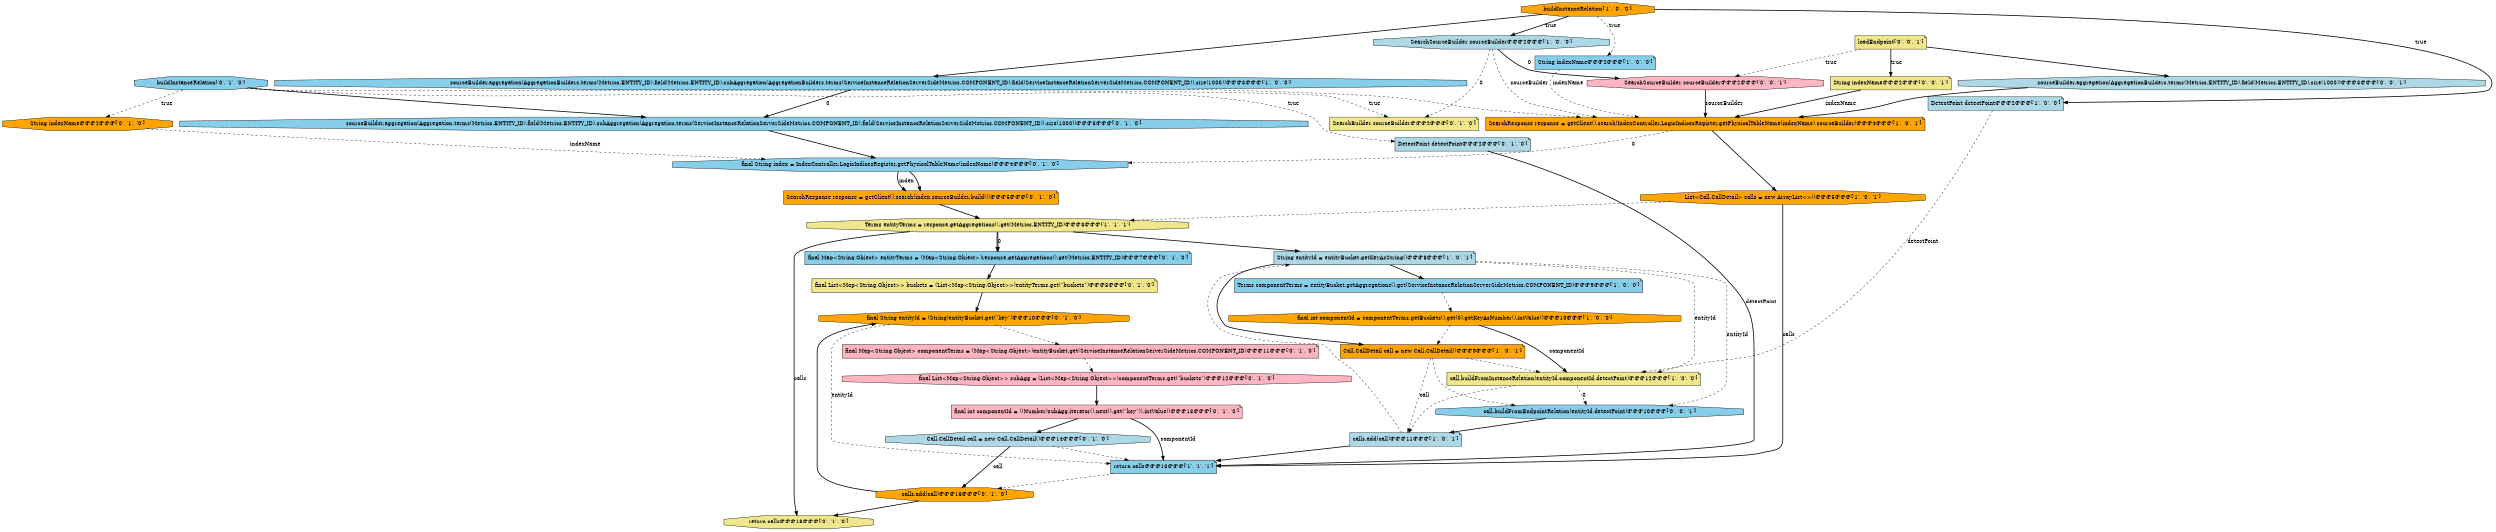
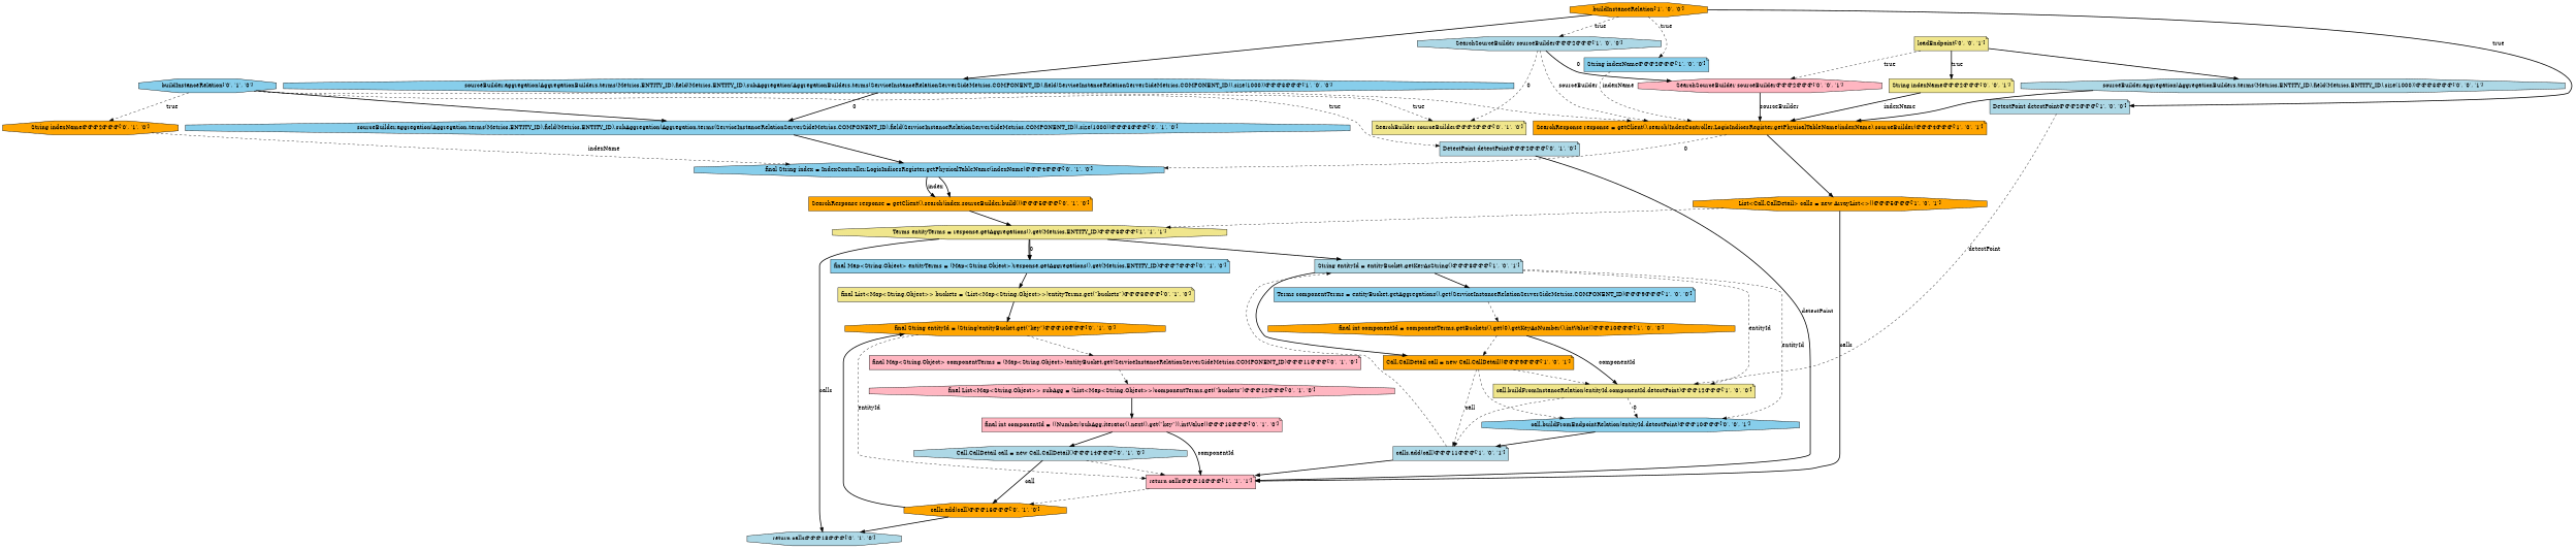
  digraph {
    node [fillcolor=orange shape=note style=filled]
    edge [style=bold]
    n1 [fillcolor=khaki label="SearchBuilder sourceBuilder@@@2@@@['0', '1', '0']"]
-   n2 [fillcolor=khaki label="return calls@@@18@@@['0', '1', '0']" shape=octagon]
+   n2 [fillcolor=lightblue label="return calls@@@18@@@['0', '1', '0']" shape=octagon]
    n3 [fillcolor=khaki label="final List<Map<String,Object>> buckets = (List<Map<String,Object>>)entityTerms.get(\"buckets\")@@@8@@@['0', '1', '0']"]
    n4 [label="final String entityId = (String)entityBucket.get(\"key\")@@@10@@@['0', '1', '0']" shape=octagon]
-   n5 [fillcolor=skyblue label="return calls@@@13@@@['1', '1', '1']"]
+   n5 [fillcolor=lightpink label="return calls@@@13@@@['1', '1', '1']"]
    n6 [fillcolor=lightpink label="final Map<String,Object> componentTerms = (Map<String,Object>)entityBucket.get(ServiceInstanceRelationServerSideMetrics.COMPONENT_ID)@@@11@@@['0', '1', '0']"]
    n7 [label="List<Call.CallDetail> calls = new ArrayList<>()@@@5@@@['1', '0', '1']" shape=octagon]
    n8 [fillcolor=khaki label="Terms entityTerms = response.getAggregations().get(Metrics.ENTITY_ID)@@@6@@@['1', '1', '1']" shape=octagon]
    n9 [fillcolor=skyblue label="final Map<String,Object> entityTerms = (Map<String,Object>)response.getAggregations().get(Metrics.ENTITY_ID)@@@7@@@['0', '1', '0']"]
    n10 [fillcolor=lightblue label="String entityId = entityBucket.getKeyAsString()@@@8@@@['1', '0', '1']"]
    n11 [label="calls.add(call)@@@16@@@['0', '1', '0']" shape=octagon]
    n12 [fillcolor=skyblue label="call.buildFromEndpointRelation(entityId,detectPoint)@@@10@@@['0', '0', '1']" shape=octagon]
    n13 [fillcolor=khaki label="call.buildFromInstanceRelation(entityId,componentId,detectPoint)@@@12@@@['1', '0', '0']"]
    n14 [fillcolor=skyblue label="Terms componentTerms = entityBucket.getAggregations().get(ServiceInstanceRelationServerSideMetrics.COMPONENT_ID)@@@9@@@['1', '0', '0']"]
    n15 [label="Call.CallDetail call = new Call.CallDetail()@@@9@@@['1', '0', '1']"]
    n16 [fillcolor=lightpink label="final int componentId = ((Number)subAgg.iterator().next().get(\"key\")).intValue()@@@13@@@['0', '1', '0']"]
    n17 [fillcolor=lightblue label="Call.CallDetail call = new Call.CallDetail()@@@14@@@['0', '1', '0']" shape=octagon]
    n18 [label="String indexName@@@2@@@['0', '1', '0']" shape=octagon]
    n19 [fillcolor=skyblue label="final String index = IndexController.LogicIndicesRegister.getPhysicalTableName(indexName)@@@4@@@['0', '1', '0']" shape=octagon]
    n20 [label="SearchResponse response = getClient().search(index,sourceBuilder.build())@@@5@@@['0', '1', '0']"]
    n21 [fillcolor=skyblue label="buildInstanceRelation['0', '1', '0']" shape=octagon]
    n22 [fillcolor=lightblue label="DetectPoint detectPoint@@@2@@@['0', '1', '0']"]
    n23 [fillcolor=skyblue label="sourceBuilder.aggregation(Aggregation.terms(Metrics.ENTITY_ID).field(Metrics.ENTITY_ID).subAggregation(Aggregation.terms(ServiceInstanceRelationServerSideMetrics.COMPONENT_ID).field(ServiceInstanceRelationServerSideMetrics.COMPONENT_ID)).size(1000))@@@3@@@['0', '1', '0']" shape=octagon]
    n24 [fillcolor=lightblue label="calls.add(call)@@@11@@@['1', '0', '1']"]
    n25 [fillcolor=skyblue label="String indexName@@@2@@@['1', '0', '0']"]
    n26 [label="SearchResponse response = getClient().search(IndexController.LogicIndicesRegister.getPhysicalTableName(indexName),sourceBuilder)@@@4@@@['1', '0', '1']"]
    n27 [fillcolor=lightpink label="SearchSourceBuilder sourceBuilder@@@2@@@['0', '0', '1']" shape=octagon]
    n28 [fillcolor=lightblue label="SearchSourceBuilder sourceBuilder@@@2@@@['1', '0', '0']" shape=octagon]
    n29 [label="buildInstanceRelation['1', '0', '0']" shape=octagon]
    n30 [fillcolor=lightblue label="DetectPoint detectPoint@@@2@@@['1', '0', '0']"]
    n31 [fillcolor=skyblue label="sourceBuilder.aggregation(AggregationBuilders.terms(Metrics.ENTITY_ID).field(Metrics.ENTITY_ID).subAggregation(AggregationBuilders.terms(ServiceInstanceRelationServerSideMetrics.COMPONENT_ID).field(ServiceInstanceRelationServerSideMetrics.COMPONENT_ID)).size(1000))@@@3@@@['1', '0', '0']" shape=octagon]
    n32 [fillcolor=lightblue label="sourceBuilder.aggregation(AggregationBuilders.terms(Metrics.ENTITY_ID).field(Metrics.ENTITY_ID).size(1000))@@@3@@@['0', '0', '1']" shape=octagon]
    n33 [label="final int componentId = componentTerms.getBuckets().get(0).getKeyAsNumber().intValue()@@@10@@@['1', '0', '0']" shape=octagon]
    n34 [fillcolor=khaki label="String indexName@@@2@@@['0', '0', '1']"]
    n35 [fillcolor=lightpink label="final List<Map<String,Object>> subAgg = (List<Map<String,Object>>)componentTerms.get(\"buckets\")@@@12@@@['0', '1', '0']" shape=octagon]
    n36 [fillcolor=khaki label="loadEndpoint['0', '0', '1']"]
    n3 -> n4
    n4 -> n5 [label=entityId style=dashed]
    n4 -> n6 [style=dashed]
    n5 -> n11 [style=dashed]
    n6 -> n35 [style=dashed]
    n7 -> n5 [label=calls]
    n7 -> n8 [style=dashed]
    n8 -> n2 [label=calls]
    n8 -> n9
    n8 -> n9 [label=0]
    n8 -> n10
    n9 -> n3
    n10 -> n12 [label=entityId style=dashed]
    n10 -> n13 [label=entityId style=dashed]
    n10 -> n14
    n10 -> n15
    n11 -> n2
    n11 -> n4
    n12 -> n24
    n13 -> n12 [label=0 style=dashed]
    n13 -> n24 [style=dashed]
    n14 -> n33 [style=dashed]
    n15 -> n12 [style=dashed]
    n15 -> n13 [style=dashed]
    n15 -> n24 [label=call style=dashed]
    n16 -> n5 [label=componentId]
    n16 -> n17
    n17 -> n5 [style=dashed]
    n17 -> n11 [label=call]
    n18 -> n19 [label=indexName style=dashed]
    n19 -> n20
    n19 -> n20 [label=index]
    n20 -> n8
    n21 -> n1 [label=true style=dashed]
    n21 -> n18 [label=true style=dashed]
    n21 -> n22 [label=true style=dashed]
    n21 -> n23
    n22 -> n5 [label=detectPoint]
    n23 -> n19
    n24 -> n5
    n24 -> n10 [style=dashed]
    n25 -> n26 [label=indexName style=dashed]
    n26 -> n7
    n26 -> n19 [label=0 style=dashed]
    n27 -> n26 [label=sourceBuilder]
    n28 -> n1 [label=0 style=dashed]
    n28 -> n26 [label=sourceBuilder style=dashed]
    n28 -> n27 [label=0]
    n29 -> n25 [label=true style=dashed]
-   n29 -> n28 [label=true]
+   n29 -> n28 [label=true style=dashed]
    n29 -> n30 [label=true]
    n29 -> n31
    n30 -> n13 [label=detectPoint style=dashed]
    n31 -> n23 [label=0]
    n31 -> n26 [style=dashed]
    n32 -> n26
    n33 -> n13 [label=componentId]
    n33 -> n15 [style=dashed]
    n34 -> n26 [label=indexName]
    n35 -> n16
    n36 -> n27 [label=true style=dashed]
    n36 -> n32
    n36 -> n34 [label=true]
  }
